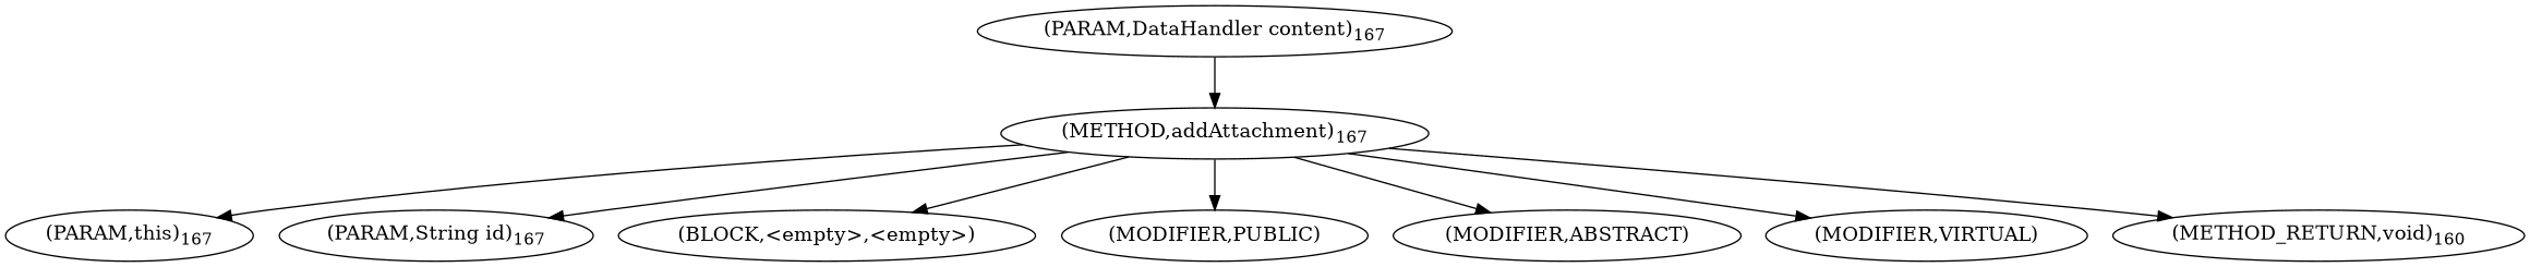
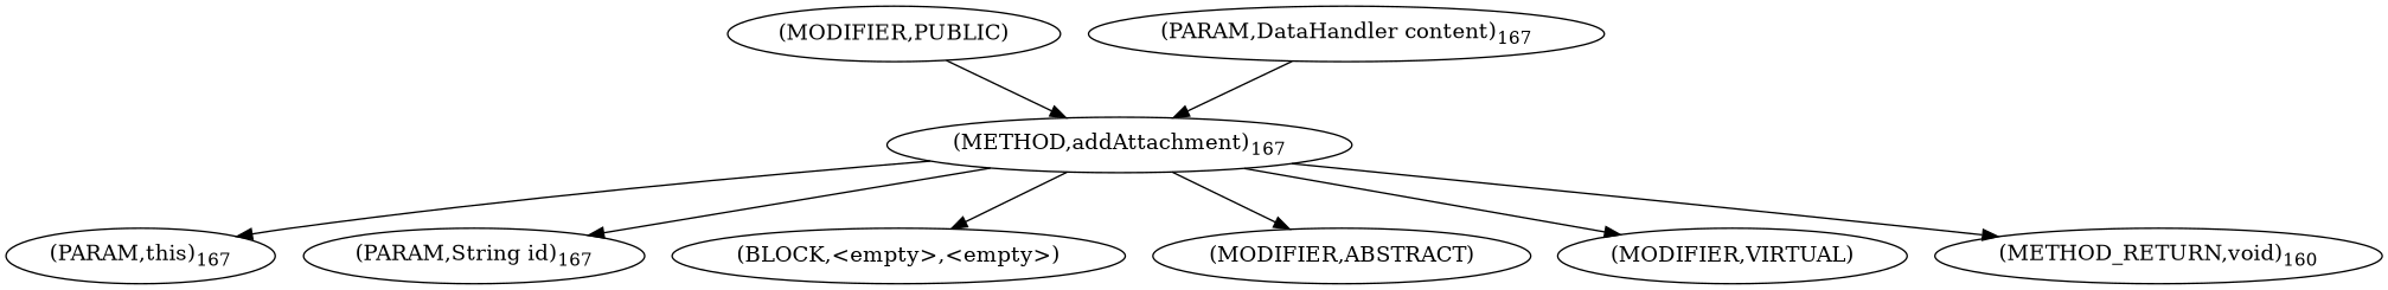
  digraph {
    n1 [label=<(METHOD,addAttachment)<SUB>167</SUB>>]
    n2 [label=<(PARAM,this)<SUB>167</SUB>>]
    n3 [label=<(PARAM,String id)<SUB>167</SUB>>]
    n4 [label=<(BLOCK,&lt;empty&gt;,&lt;empty&gt;)>]
    n5 [label=<(MODIFIER,PUBLIC)>]
    n6 [label=<(MODIFIER,ABSTRACT)>]
    n7 [label=<(MODIFIER,VIRTUAL)>]
    n8 [label=<(METHOD_RETURN,void)<SUB>160</SUB>>]
    n9 [label=<(PARAM,DataHandler content)<SUB>167</SUB>>]
    n1 -> n2
    n1 -> n3
    n1 -> n4
-   n1 -> n5
+   n5 -> n1
    n1 -> n6
    n1 -> n7
    n1 -> n8
    n9 -> n1
  }
